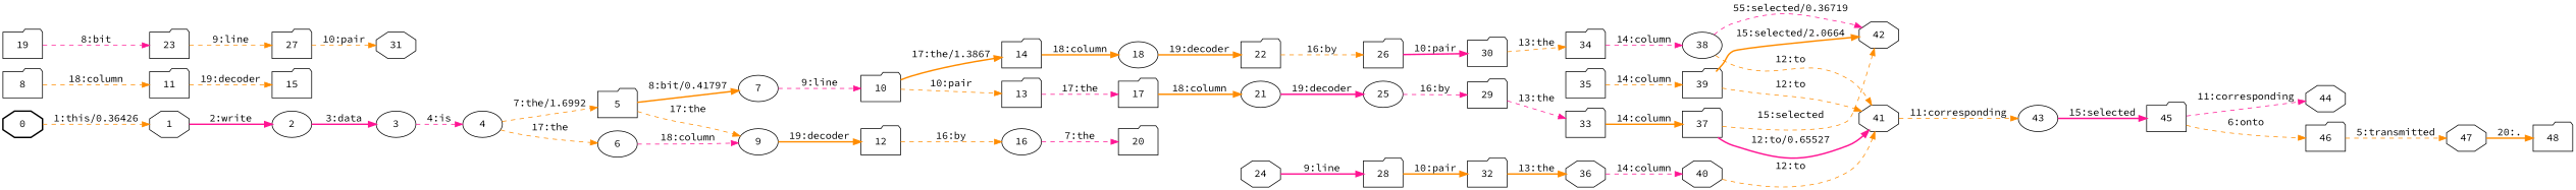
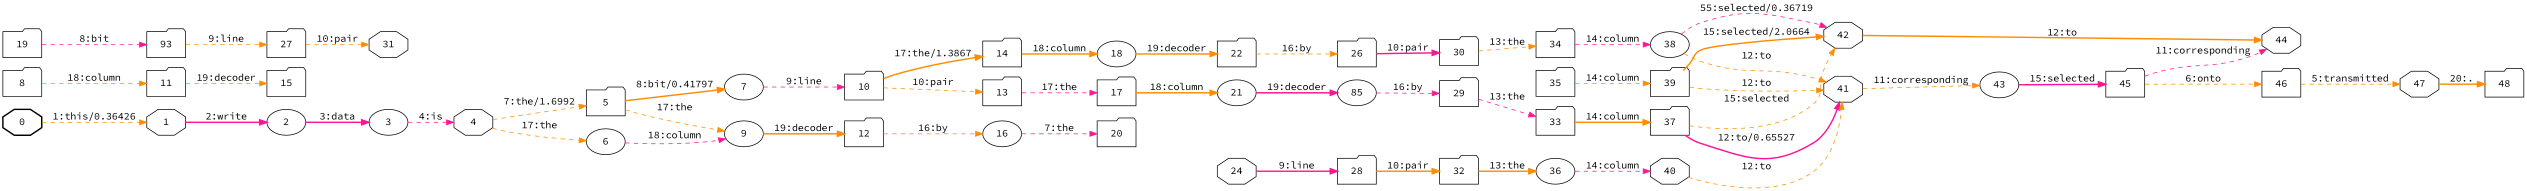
  digraph {
    fontname="Source Code Pro"
    nodesep=0.25
    rankdir=LR
    ranksep=0.4
    node [fontname="Source Code Pro" fontsize=14 shape=folder style=solid]
    edge [color=darkorange fontname="Source Code Pro" fontsize=14 style=dashed]
    n1 [label=0 shape=octagon style=bold]
    n2 [label=1 shape=octagon]
    n3 [label=2 shape=ellipse]
    n4 [label=3 shape=ellipse]
-   n5 [label=4 shape=ellipse]
+   n5 [label=4 shape=octagon]
    n6 [label=5]
    n7 [label=6 shape=ellipse]
    n8 [label=7 shape=ellipse]
    n9 [label=9 shape=ellipse]
    n10 [label=8]
    n11 [label=11]
    n12 [label=10]
    n13 [label=12]
    n14 [label=15]
    n15 [label=14]
    n16 [label=13]
    n17 [label=16 shape=ellipse]
    n18 [label=18 shape=ellipse]
    n19 [label=17]
    n20 [label=20]
    n21 [label=22]
    n22 [label=21 shape=ellipse]
    n23 [label=19]
-   n24 [label=23]
-   n25 [label=25 shape=ellipse]
+   n24 [label=93]
+   n25 [label=85 shape=ellipse]
    n26 [label=26]
    n27 [label=27]
    n28 [label=24 shape=octagon]
    n29 [label=28]
    n30 [label=29]
    n31 [label=30]
    n32 [label=31 shape=octagon]
    n33 [label=32]
    n34 [label=33]
    n35 [label=34]
-   n36 [label=36 shape=octagon]
+   n36 [label=36 shape=ellipse]
    n37 [label=37]
    n38 [label=38 shape=ellipse]
    n39 [label=35]
    n40 [label=39]
    n41 [label=40 shape=octagon]
    n42 [label=41 shape=octagon]
    n43 [label=42 shape=octagon]
    n44 [label=43 shape=ellipse]
    n45 [label=44 shape=octagon]
    n46 [label=45]
    n47 [label=46]
    n48 [label=47 shape=octagon]
    n49 [label=48]
    n1 -> n2 [label="1:this/0.36426"]
    n2 -> n3 [color=deeppink label="2:write" style=bold]
    n3 -> n4 [color=deeppink label="3:data" style=bold]
    n4 -> n5 [color=deeppink label="4:is"]
    n5 -> n6 [label="7:the/1.6992"]
    n5 -> n7 [label="17:the"]
    n6 -> n8 [label="8:bit/0.41797" style=bold]
    n6 -> n9 [label="17:the"]
    n7 -> n9 [color=deeppink label="18:column"]
    n8 -> n12 [color=deeppink label="9:line"]
    n9 -> n13 [label="19:decoder" style=bold]
    n10 -> n11 [label="18:column"]
    n11 -> n14 [label="19:decoder"]
    n12 -> n15 [label="17:the/1.3867" style=bold]
    n12 -> n16 [label="10:pair"]
    n13 -> n17 [label="16:by"]
    n15 -> n18 [label="18:column" style=bold]
    n16 -> n19 [color=deeppink label="17:the"]
    n17 -> n20 [color=deeppink label="7:the"]
    n18 -> n21 [label="19:decoder" style=bold]
    n19 -> n22 [label="18:column" style=bold]
    n21 -> n26 [label="16:by"]
    n22 -> n25 [color=deeppink label="19:decoder" style=bold]
    n23 -> n24 [color=deeppink label="8:bit"]
    n24 -> n27 [label="9:line"]
    n25 -> n30 [color=deeppink label="16:by"]
    n26 -> n31 [color=deeppink label="10:pair" style=bold]
    n27 -> n32 [label="10:pair"]
    n28 -> n29 [color=deeppink label="9:line" style=bold]
    n29 -> n33 [label="10:pair" style=bold]
    n30 -> n34 [color=deeppink label="13:the"]
    n31 -> n35 [label="13:the"]
    n33 -> n36 [label="13:the" style=bold]
    n34 -> n37 [label="14:column" style=bold]
    n35 -> n38 [color=deeppink label="14:column"]
    n36 -> n41 [color=deeppink label="14:column"]
    n37 -> n42 [color=deeppink label="12:to/0.65527" style=bold]
    n37 -> n43 [label="15:selected"]
    n38 -> n42 [label="12:to"]
    n38 -> n43 [color=deeppink label="55:selected/0.36719"]
    n39 -> n40 [label="14:column"]
    n40 -> n42 [label="12:to"]
    n40 -> n43 [label="15:selected/2.0664" style=bold]
    n41 -> n42 [label="12:to"]
    n42 -> n44 [label="11:corresponding"]
+   n43 -> n45 [label="12:to" style=bold]
    n44 -> n46 [color=deeppink label="15:selected" style=bold]
    n46 -> n45 [color=deeppink label="11:corresponding"]
    n46 -> n47 [label="6:onto"]
    n47 -> n48 [label="5:transmitted"]
    n48 -> n49 [label="20:." style=bold]
  }
